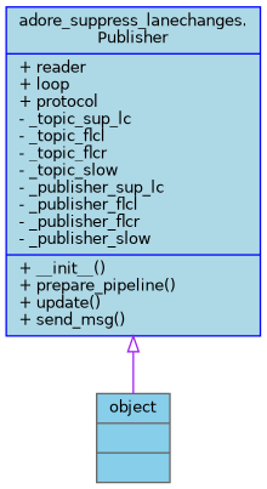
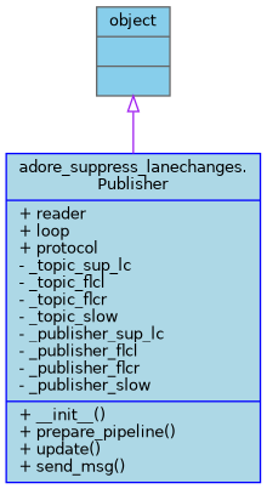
  digraph {
    node [fontname=Helvetica fontsize=10 shape=record style=filled]
    n1 [color=blue fillcolor=lightblue fontcolor=black height=0.2 label="{adore_suppress_lanechanges.\lPublisher\n|+ reader\l+ loop\l+ protocol\l- _topic_sup_lc\l- _topic_flcl\l- _topic_flcr\l- _topic_slow\l- _publisher_sup_lc\l- _publisher_flcl\l- _publisher_flcr\l- _publisher_slow\l|+ __init__()\l+ prepare_pipeline()\l+ update()\l+ send_msg()\l}" width=0.4]
    n2 [color=gray40 fillcolor=skyblue height=0.2 label="{object\n||}" width=0.4]
-   n1 -> n2 [arrowtail=onormal color=purple dir=back fontname=Helvetica fontsize=10 labelfontname=Helvetica labelfontsize=10 style=solid]
+   n2 -> n1 [arrowtail=onormal color=purple dir=back fontname=Helvetica fontsize=10 labelfontname=Helvetica labelfontsize=10 style=solid]
  }
